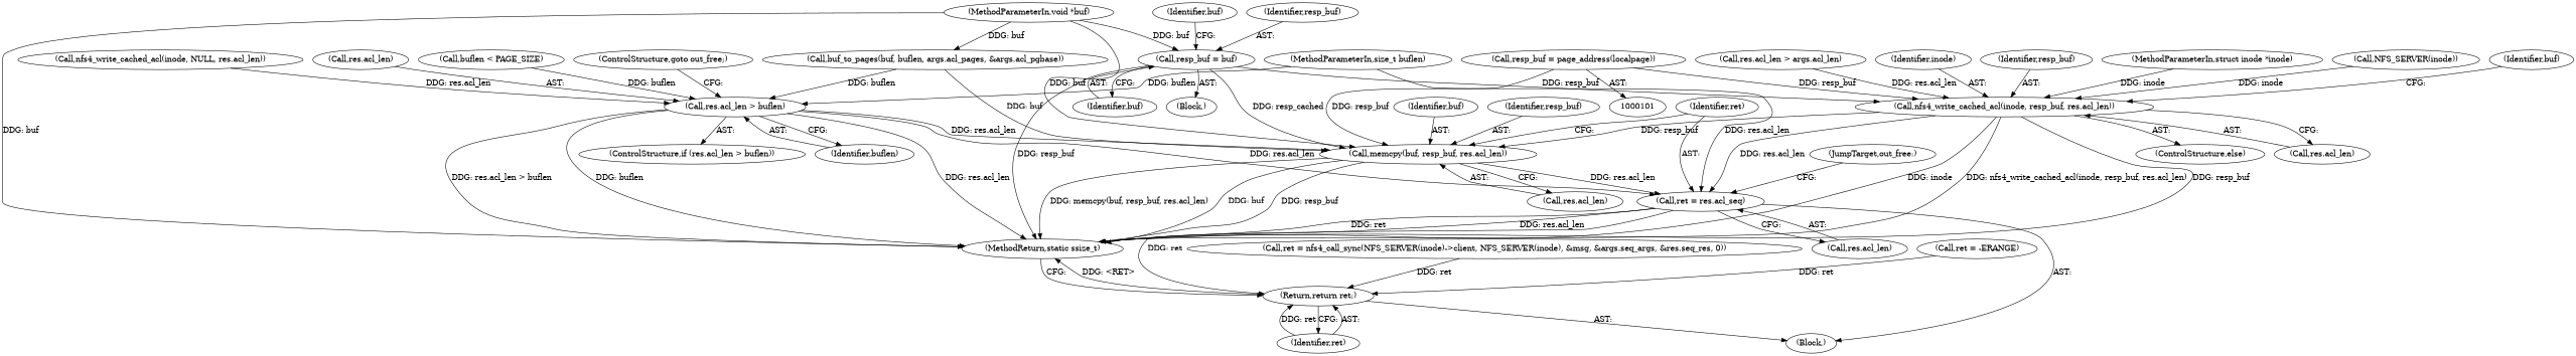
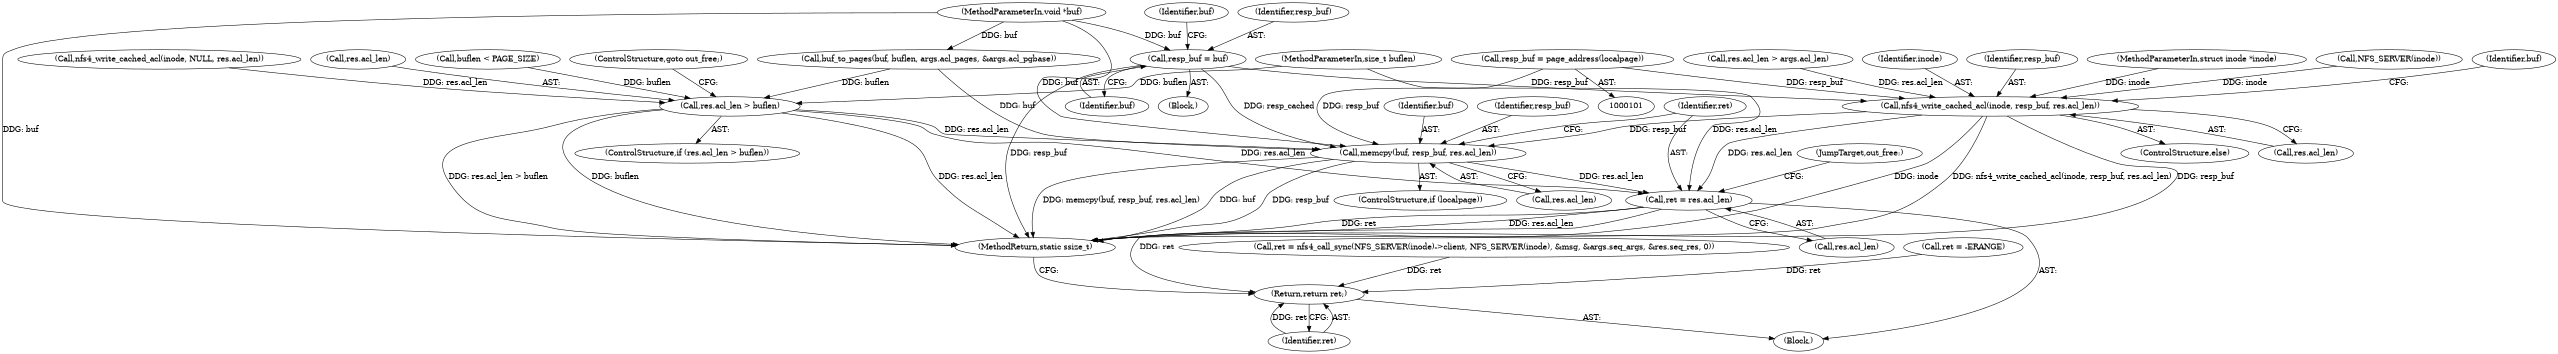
  digraph {
    n1 [label="(Call,resp_buf = buf)"]
    n2 [label="(Call,nfs4_write_cached_acl(inode, resp_buf, res.acl_len))"]
    n3 [label="(Call,memcpy(buf, resp_buf, res.acl_len))"]
    n4 [label="(Identifier,buf)"]
    n5 [label="(MethodReturn,static ssize_t)"]
    n6 [label="(Block,)"]
-   n7 [label="(Call,ret = res.acl_seq)"]
+   n7 [label="(Call,ret = res.acl_len)"]
    n8 [label="(ControlStructure,else)"]
    n9 [label="(Call,res.acl_len)"]
+   n10 [label="(ControlStructure,if (localpage))"]
    n11 [label="(Call,res.acl_len)"]
    n12 [label="(Return,return ret;)"]
    n13 [label="(MethodParameterIn,void *buf)"]
    n14 [label="(Call,buf_to_pages(buf, buflen, args.acl_pages, &args.acl_pgbase))"]
    n15 [label="(Call,res.acl_len > buflen)"]
    n16 [label="(ControlStructure,if (res.acl_len > buflen))"]
-   n17 [label="(Identifier,buflen)"]
    n18 [label="(Block,)"]
    n19 [label="(Call,res.acl_len)"]
    n20 [label="(Identifier,ret)"]
    n21 [label="(JumpTarget,out_free:)"]
    n22 [label="(Call,res.acl_len > args.acl_len)"]
    n23 [label="(Identifier,buf)"]
    n24 [label="(Call,nfs4_write_cached_acl(inode, NULL, res.acl_len))"]
    n25 [label="(Call,resp_buf = page_address(localpage))"]
    1000101
    n27 [label="(Identifier,ret)"]
    n28 [label="(Identifier,inode)"]
    n29 [label="(Call,res.acl_len)"]
    n30 [label="(Identifier,resp_buf)"]
    n31 [label="(MethodParameterIn,struct inode *inode)"]
    n32 [label="(Identifier,buf)"]
    n33 [label="(Call,buflen < PAGE_SIZE)"]
    n34 [label="(Call,ret = nfs4_call_sync(NFS_SERVER(inode)->client, NFS_SERVER(inode), &msg, &args.seq_args, &res.seq_res, 0))"]
    n35 [label="(ControlStructure,goto out_free;)"]
    n36 [label="(Call,ret = -ERANGE)"]
    n37 [label="(MethodParameterIn,size_t buflen)"]
    n38 [label="(Identifier,resp_buf)"]
    n39 [label="(Identifier,resp_buf)"]
    n40 [label="(Call,NFS_SERVER(inode))"]
    n41 [label="(Identifier,buf)"]
    n1 -> n2 [label="DDG: resp_buf"]
    n1 -> n3 [label="DDG: resp_cached"]
    n1 -> n4 [label="CFG: "]
    n1 -> n5 [label="DDG: resp_buf"]
    n1 -> n6 [label="AST: "]
    n2 -> n3 [label="DDG: resp_buf"]
    n2 -> n5 [label="DDG: nfs4_write_cached_acl(inode, resp_buf, res.acl_len)"]
    n2 -> n5 [label="DDG: resp_buf"]
    n2 -> n5 [label="DDG: inode"]
    n2 -> n7 [label="DDG: res.acl_len"]
    n2 -> n8 [label="AST: "]
    n2 -> n9 [label="CFG: "]
    n3 -> n5 [label="DDG: memcpy(buf, resp_buf, res.acl_len)"]
    n3 -> n5 [label="DDG: buf"]
    n3 -> n5 [label="DDG: resp_buf"]
    n3 -> n7 [label="DDG: res.acl_len"]
+   n3 -> n10 [label="AST: "]
    n3 -> n11 [label="CFG: "]
    n4 -> n1 [label="AST: "]
    n5 -> n12 [label="CFG: "]
    n7 -> n5 [label="DDG: res.acl_len"]
    n7 -> n5 [label="DDG: ret"]
    n7 -> n12 [label="DDG: ret"]
    n7 -> n18 [label="AST: "]
    n7 -> n19 [label="CFG: "]
    n9 -> n2 [label="AST: "]
    n11 -> n3 [label="AST: "]
-   n12 -> n5 [label="DDG: <RET>"]
    n12 -> n18 [label="AST: "]
    n12 -> n20 [label="CFG: "]
    n13 -> n1 [label="DDG: buf"]
    n13 -> n3 [label="DDG: buf"]
    n13 -> n5 [label="DDG: buf"]
    n13 -> n14 [label="DDG: buf"]
    n14 -> n3 [label="DDG: buf"]
    n14 -> n15 [label="DDG: buflen"]
    n15 -> n3 [label="DDG: res.acl_len"]
    n15 -> n5 [label="DDG: res.acl_len"]
    n15 -> n5 [label="DDG: res.acl_len > buflen"]
    n15 -> n5 [label="DDG: buflen"]
    n15 -> n7 [label="DDG: res.acl_len"]
    n15 -> n16 [label="AST: "]
-   n15 -> n17 [label="CFG: "]
-   n17 -> n15 [label="AST: "]
    n19 -> n7 [label="AST: "]
    n20 -> n12 [label="AST: "]
    n20 -> n12 [label="DDG: ret"]
    n21 -> n7 [label="CFG: "]
    n22 -> n2 [label="DDG: res.acl_len"]
    n23 -> n1 [label="CFG: "]
    n24 -> n15 [label="DDG: res.acl_len"]
    n25 -> n2 [label="DDG: resp_buf"]
    n25 -> n3 [label="DDG: resp_buf"]
    n25 -> 1000101 [label="AST: "]
    n27 -> n3 [label="CFG: "]
    n27 -> n7 [label="AST: "]
    n28 -> n2 [label="AST: "]
    n29 -> n15 [label="AST: "]
    n30 -> n2 [label="AST: "]
    n31 -> n2 [label="DDG: inode"]
    n32 -> n3 [label="AST: "]
    n33 -> n15 [label="DDG: buflen"]
    n34 -> n12 [label="DDG: ret"]
    n35 -> n15 [label="CFG: "]
    n36 -> n12 [label="DDG: ret"]
    n37 -> n7 [label="DDG: res.acl_len"]
    n37 -> n15 [label="DDG: buflen"]
    n38 -> n3 [label="AST: "]
    n39 -> n1 [label="AST: "]
    n40 -> n2 [label="DDG: inode"]
    n41 -> n2 [label="CFG: "]
  }
